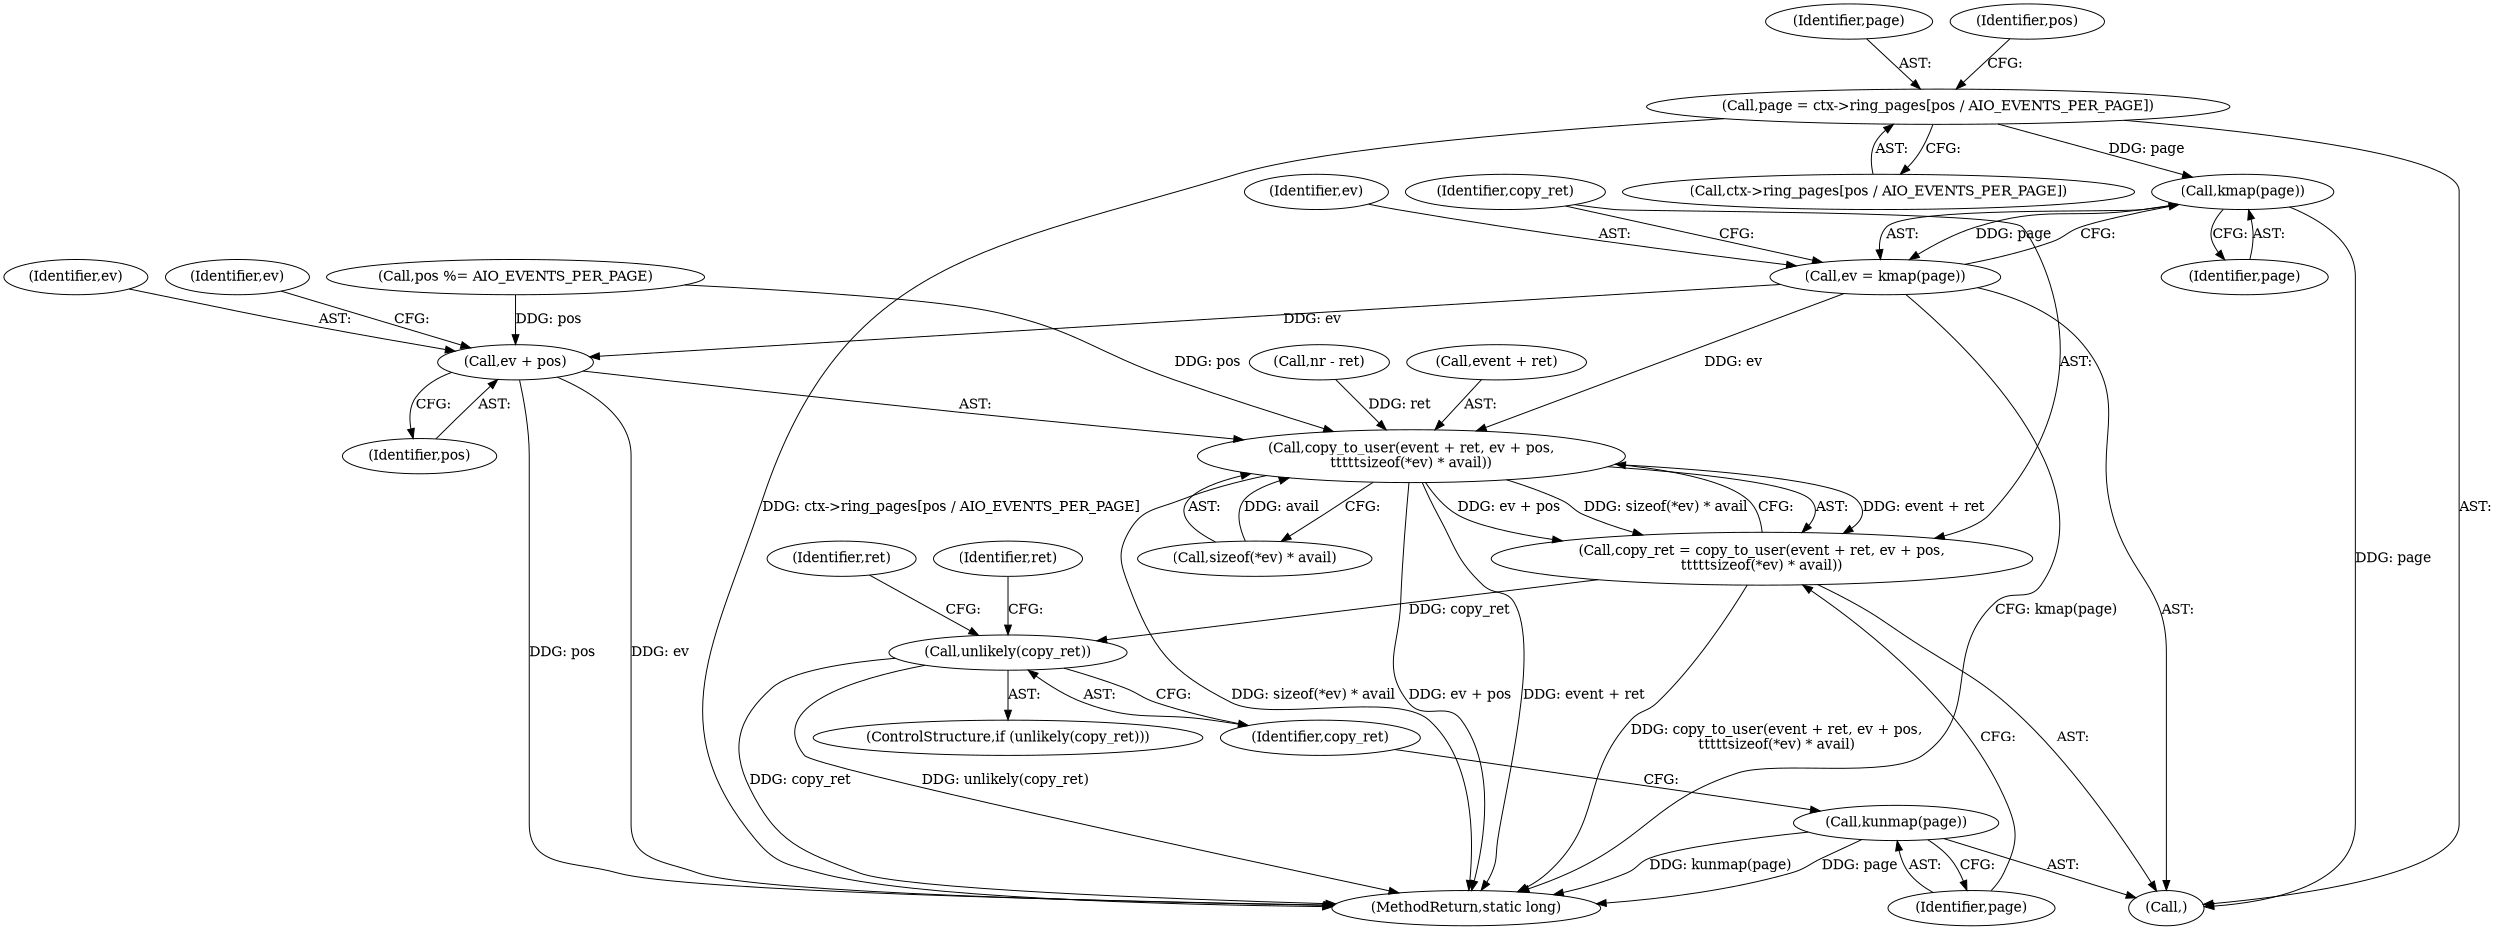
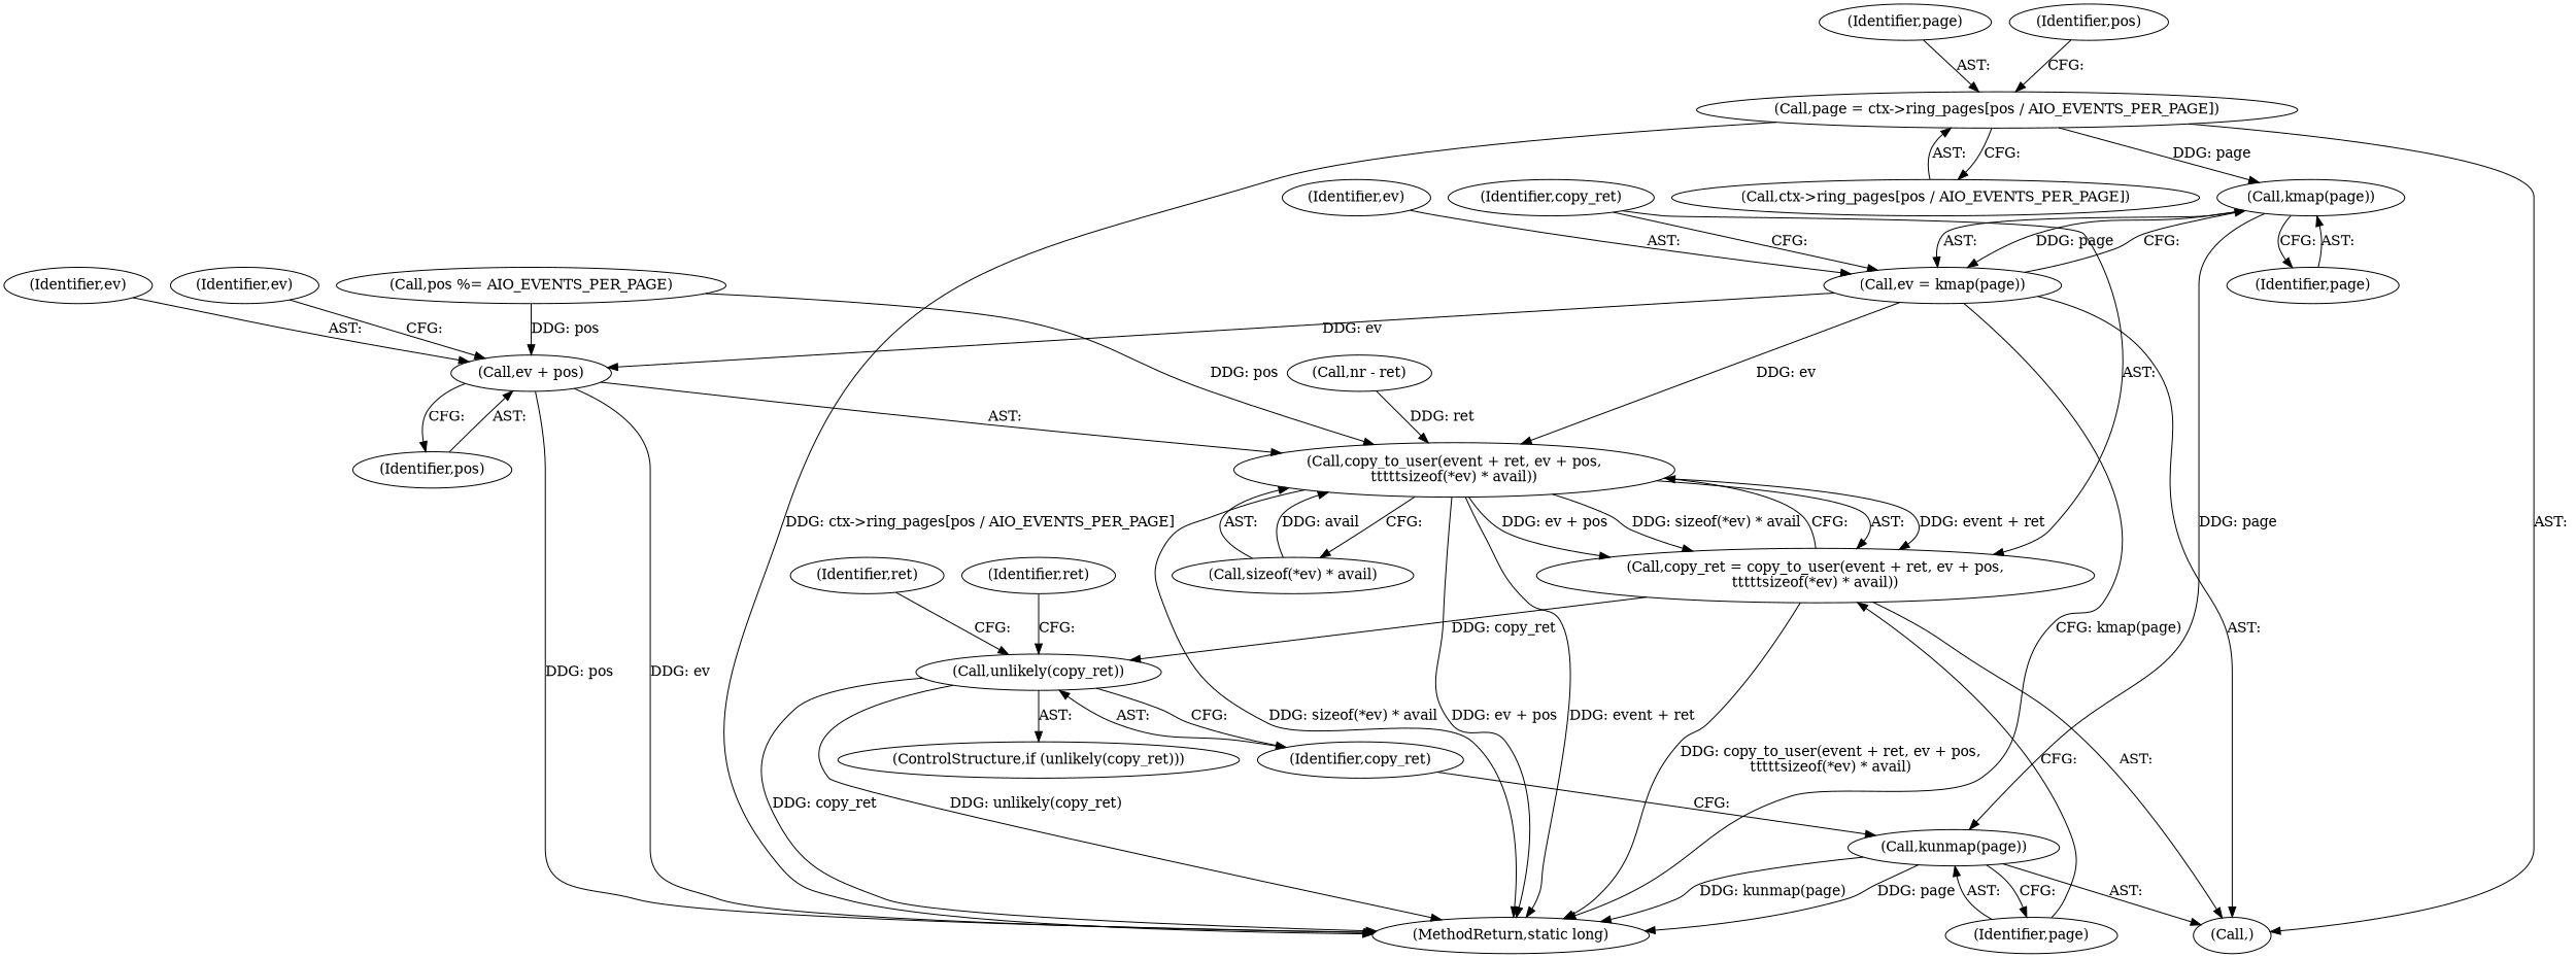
  digraph {
    n1 [label="(Call,page = ctx->ring_pages[pos / AIO_EVENTS_PER_PAGE])"]
    n2 [label="(Call,kmap(page))"]
    n3 [label="(Call,ctx->ring_pages[pos / AIO_EVENTS_PER_PAGE])"]
    n4 [label="(MethodReturn,static long)"]
    n5 [label="(Call,)"]
    n6 [label="(Call,ev = kmap(page))"]
    n7 [label="(Call,kunmap(page))"]
    n8 [label="(Identifier,page)"]
    n9 [label="(Call,copy_to_user(event + ret, ev + pos,\n\t\t\t\t\tsizeof(*ev) * avail))"]
    n10 [label="(Call,ev + pos)"]
    n11 [label="(Identifier,page)"]
    n12 [label="(Call,copy_ret = copy_to_user(event + ret, ev + pos,\n\t\t\t\t\tsizeof(*ev) * avail))"]
    n13 [label="(Call,sizeof(*ev) * avail)"]
    n14 [label="(Identifier,pos)"]
    n15 [label="(Call,unlikely(copy_ret))"]
    n16 [label="(ControlStructure,if (unlikely(copy_ret)))"]
    n17 [label="(Identifier,copy_ret)"]
    n18 [label="(Identifier,ev)"]
    n19 [label="(Call,nr - ret)"]
    n20 [label="(Identifier,copy_ret)"]
-   n21 [label="(Call,event + ret)"]
    n22 [label="(Identifier,ret)"]
    n23 [label="(Identifier,page)"]
    n24 [label="(Identifier,pos)"]
    n25 [label="(Identifier,ret)"]
    n26 [label="(Call,pos %= AIO_EVENTS_PER_PAGE)"]
    n27 [label="(Identifier,ev)"]
    n28 [label="(Identifier,ev)"]
    n1 -> n2 [label="DDG: page"]
    n1 -> n3 [label="CFG: "]
    n1 -> n4 [label="DDG: ctx->ring_pages[pos / AIO_EVENTS_PER_PAGE]"]
    n1 -> n5 [label="AST: "]
    n2 -> n6 [label="AST: "]
    n2 -> n6 [label="DDG: page"]
-   n2 -> n5 [label="DDG: page"]
+   n2 -> n7 [label="DDG: page"]
    n2 -> n8 [label="CFG: "]
    n3 -> n1 [label="AST: "]
    n6 -> n2 [label="CFG: "]
    n6 -> n4 [label="CFG: kmap(page)"]
    n6 -> n5 [label="AST: "]
    n6 -> n9 [label="DDG: ev"]
    n6 -> n10 [label="DDG: ev"]
    n7 -> n4 [label="DDG: kunmap(page)"]
    n7 -> n4 [label="DDG: page"]
    n7 -> n5 [label="AST: "]
    n7 -> n11 [label="CFG: "]
    n8 -> n2 [label="AST: "]
    n9 -> n4 [label="DDG: ev + pos"]
    n9 -> n4 [label="DDG: event + ret"]
    n9 -> n4 [label="DDG: sizeof(*ev) * avail"]
    n9 -> n12 [label="AST: "]
    n9 -> n12 [label="DDG: event + ret"]
    n9 -> n12 [label="DDG: ev + pos"]
    n9 -> n12 [label="DDG: sizeof(*ev) * avail"]
    n9 -> n13 [label="CFG: "]
    n10 -> n4 [label="DDG: pos"]
    n10 -> n4 [label="DDG: ev"]
    n10 -> n9 [label="AST: "]
    n10 -> n14 [label="CFG: "]
    n11 -> n7 [label="AST: "]
    n11 -> n12 [label="CFG: "]
    n12 -> n4 [label="DDG: copy_to_user(event + ret, ev + pos,\n\t\t\t\t\tsizeof(*ev) * avail)"]
    n12 -> n5 [label="AST: "]
    n12 -> n9 [label="CFG: "]
    n12 -> n15 [label="DDG: copy_ret"]
    n13 -> n9 [label="AST: "]
    n13 -> n9 [label="DDG: avail"]
    n14 -> n10 [label="AST: "]
    n15 -> n4 [label="DDG: copy_ret"]
    n15 -> n4 [label="DDG: unlikely(copy_ret)"]
    n15 -> n16 [label="AST: "]
    n15 -> n17 [label="CFG: "]
    n17 -> n7 [label="CFG: "]
    n17 -> n15 [label="AST: "]
    n18 -> n10 [label="CFG: "]
    n19 -> n9 [label="DDG: ret"]
    n20 -> n6 [label="CFG: "]
    n20 -> n12 [label="AST: "]
-   n21 -> n9 [label="AST: "]
    n22 -> n15 [label="CFG: "]
    n23 -> n1 [label="AST: "]
    n24 -> n1 [label="CFG: "]
    n25 -> n15 [label="CFG: "]
    n26 -> n9 [label="DDG: pos"]
    n26 -> n10 [label="DDG: pos"]
    n27 -> n10 [label="AST: "]
    n28 -> n6 [label="AST: "]
  }
